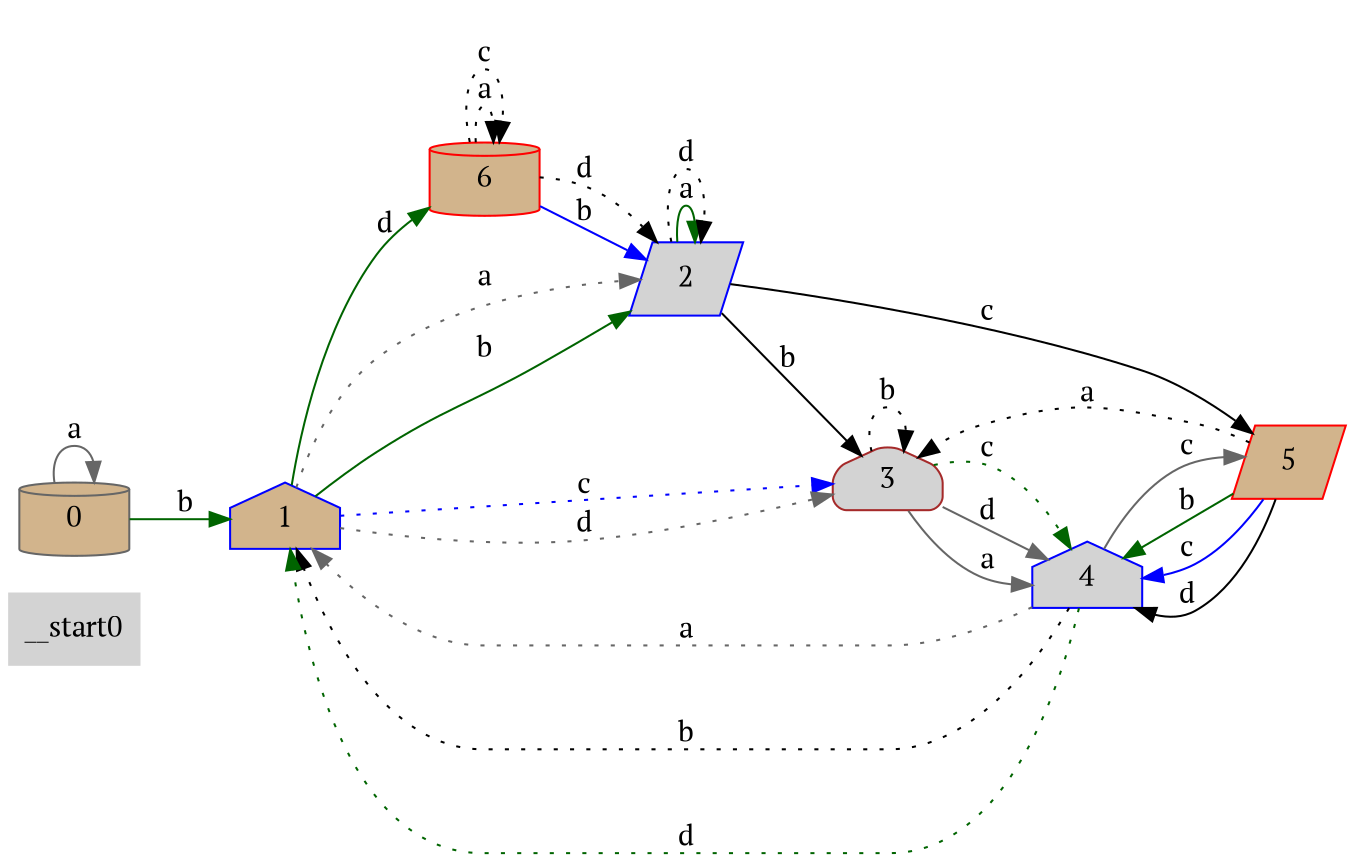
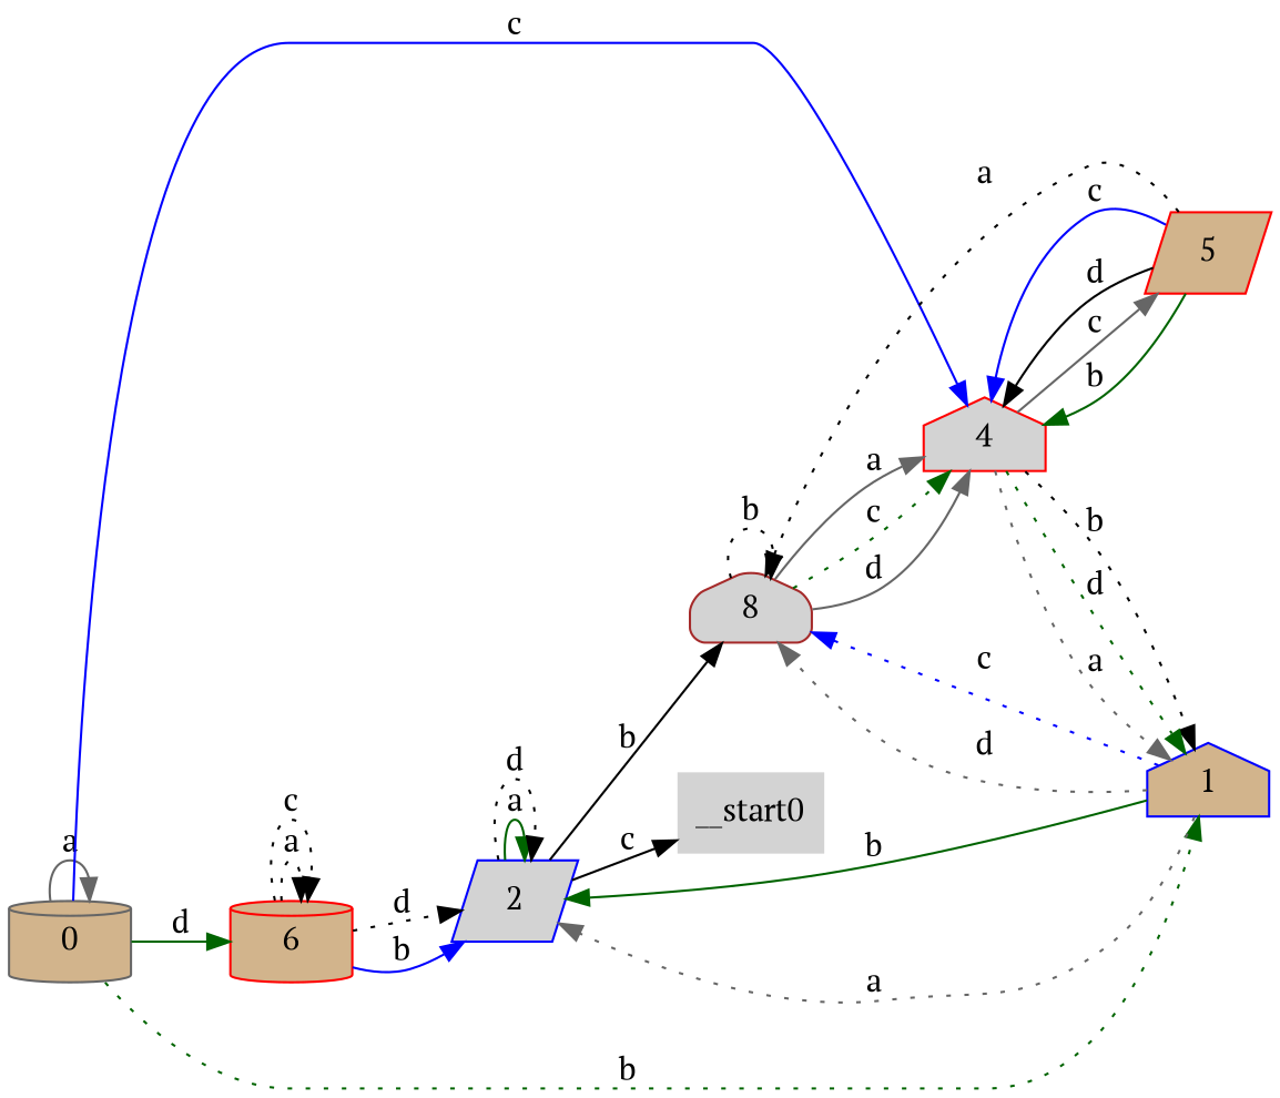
  digraph {
    fontname="PT Serif"
    rankdir=LR
    node [color=red fillcolor=lightgrey fontname="PT Serif" shape=house style=filled]
    edge [color=black fontname="PT Serif" style=solid]
    __start0 [shape=none]
    n2 [color=gray40 fillcolor=tan label=0 shape=cylinder]
    n3 [color=blue fillcolor=tan label=1]
-   n4 [color=blue label=4]
+   n4 [label=4]
    n5 [fillcolor=tan label=6 shape=cylinder style="rounded,filled"]
    n6 [color=blue label=2 shape=parallelogram]
-   n7 [color=brown label=3 style="rounded,filled"]
+   n7 [color=brown label=8 style="rounded,filled"]
    n8 [fillcolor=tan label=5 shape=parallelogram]
    n2 -> n2 [color=gray40 label=a]
-   n2 -> n3 [color=darkgreen label=b]
-   n3 -> n5 [color=darkgreen label=d]
+   n2 -> n3 [color=darkgreen label=b style=dotted]
+   n2 -> n4 [color=blue label=c]
+   n2 -> n5 [color=darkgreen label=d]
    n3 -> n6 [color=gray40 label=a style=dotted]
    n3 -> n6 [color=darkgreen label=b]
    n3 -> n7 [color=blue label=c style=dotted]
    n3 -> n7 [color=gray40 label=d style=dotted]
    n4 -> n3 [color=gray40 label=a style=dotted]
    n4 -> n3 [label=b style=dotted]
    n4 -> n3 [color=darkgreen label=d style=dotted]
    n4 -> n8 [color=gray40 label=c]
    n5 -> n5 [label=a style=dotted]
    n5 -> n5 [label=c style=dotted]
    n5 -> n6 [color=blue label=b]
    n5 -> n6 [label=d style=dotted]
    n6 -> n6 [color=darkgreen label=a]
    n6 -> n6 [label=d style=dotted]
    n6 -> n7 [label=b]
-   n6 -> n8 [label=c]
+   n6 -> __start0 [label=c]
    n7 -> n4 [color=gray40 label=a]
    n7 -> n4 [color=darkgreen label=c style=dotted]
    n7 -> n4 [color=gray40 label=d]
    n7 -> n7 [label=b style=dotted]
    n8 -> n4 [color=darkgreen label=b]
    n8 -> n4 [color=blue label=c]
    n8 -> n4 [label=d]
    n8 -> n7 [label=a style=dotted]
  }
